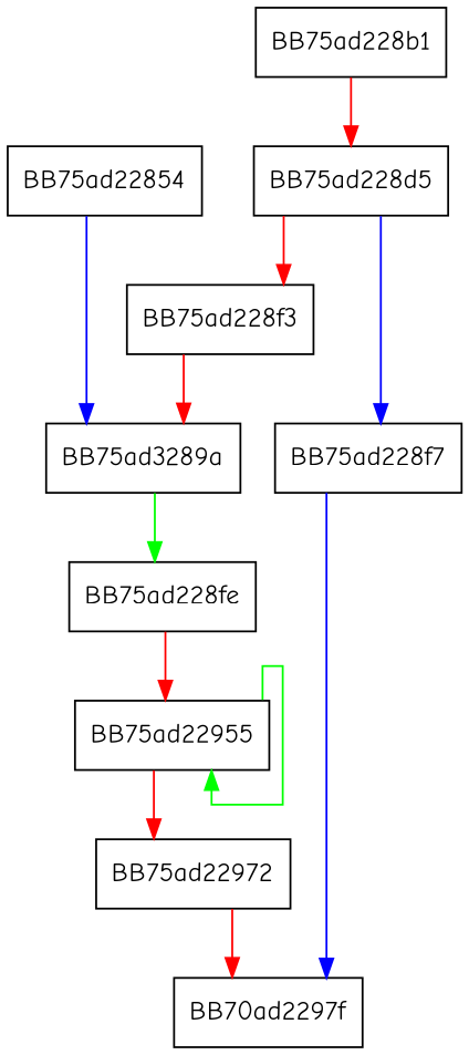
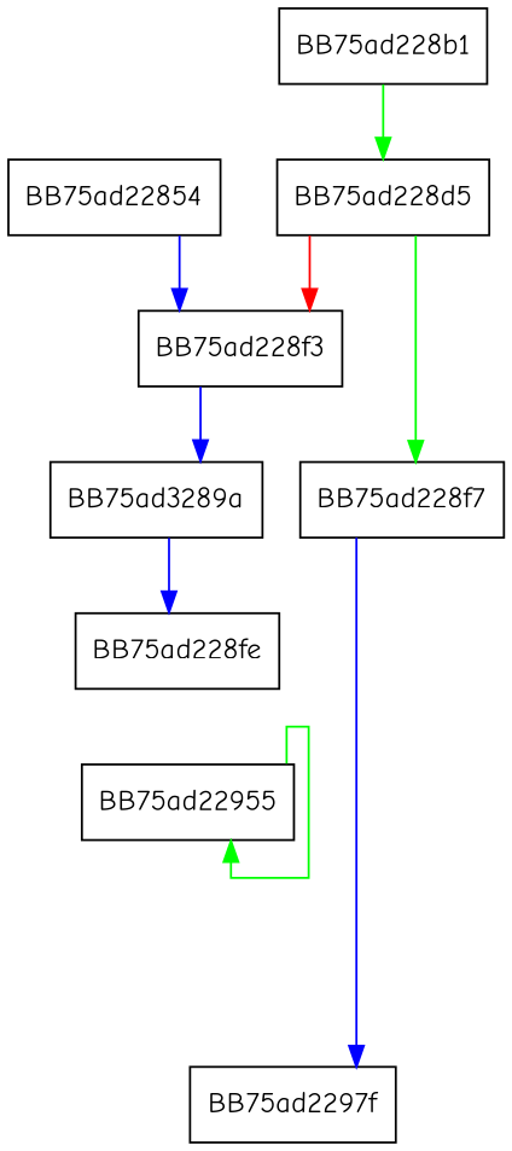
  digraph {
    fontname="Comic Neue"
    splines=ortho
    node [fontname="Comic Neue" shape=box]
    edge [color=red fontname="Comic Neue"]
    n1 [label=BB75ad3289a]
    BB75ad22854
    BB75ad228fe
    BB75ad22955
-   BB75ad22972
    BB75ad228d5
    BB75ad228f7
    BB75ad228f3
    BB75ad228b1
-   BB75ad2297f [label=BB70ad2297f]
-   n1 -> BB75ad228fe [color=green]
-   BB75ad22854 -> n1 [color=blue]
-   BB75ad228fe -> BB75ad22955
+   BB75ad2297f
+   n1 -> BB75ad228fe [color=blue]
+   BB75ad22854 -> BB75ad228f3 [color=blue]
    BB75ad22955 -> BB75ad22955 [color=green]
-   BB75ad22955 -> BB75ad22972
-   BB75ad22972 -> BB75ad2297f
-   BB75ad228d5 -> BB75ad228f7 [color=blue]
+   BB75ad228d5 -> BB75ad228f7 [color=green]
    BB75ad228d5 -> BB75ad228f3
    BB75ad228f7 -> BB75ad2297f [color=blue]
-   BB75ad228f3 -> n1
-   BB75ad228b1 -> BB75ad228d5
+   BB75ad228f3 -> n1 [color=blue]
+   BB75ad228b1 -> BB75ad228d5 [color=green]
  }
